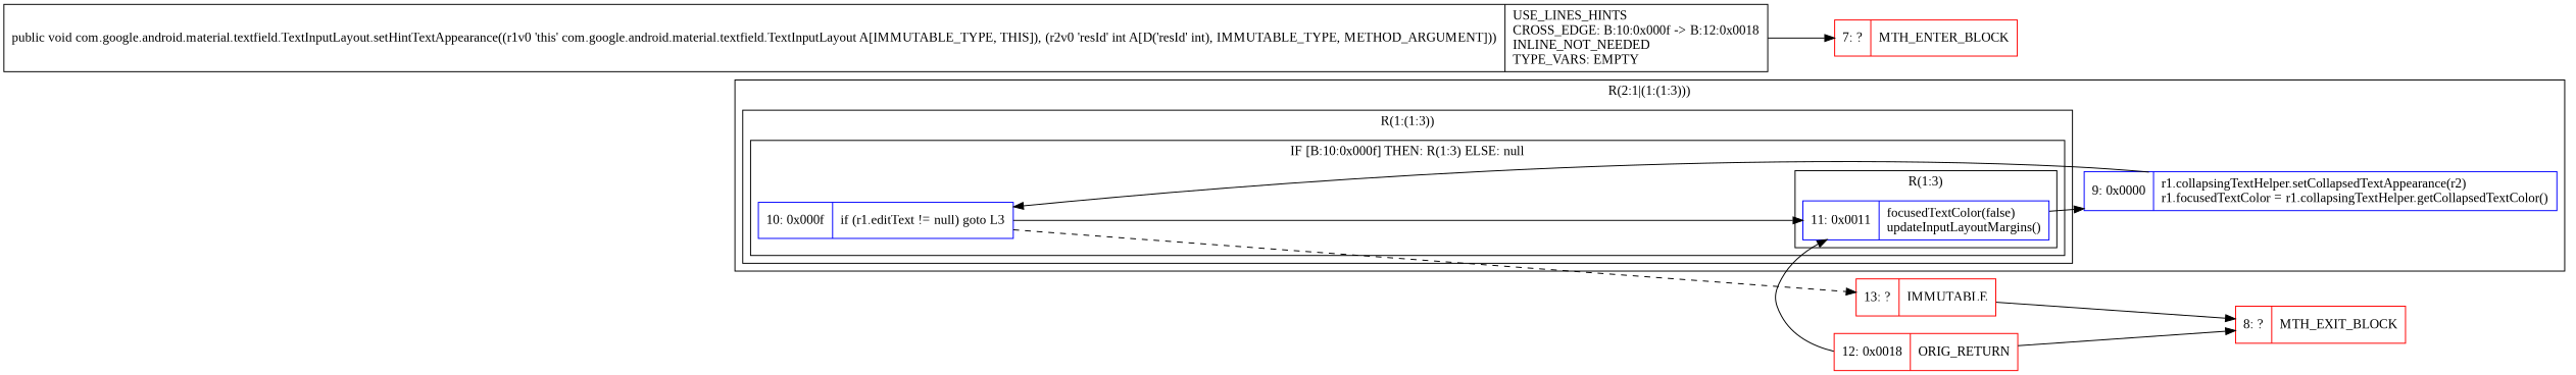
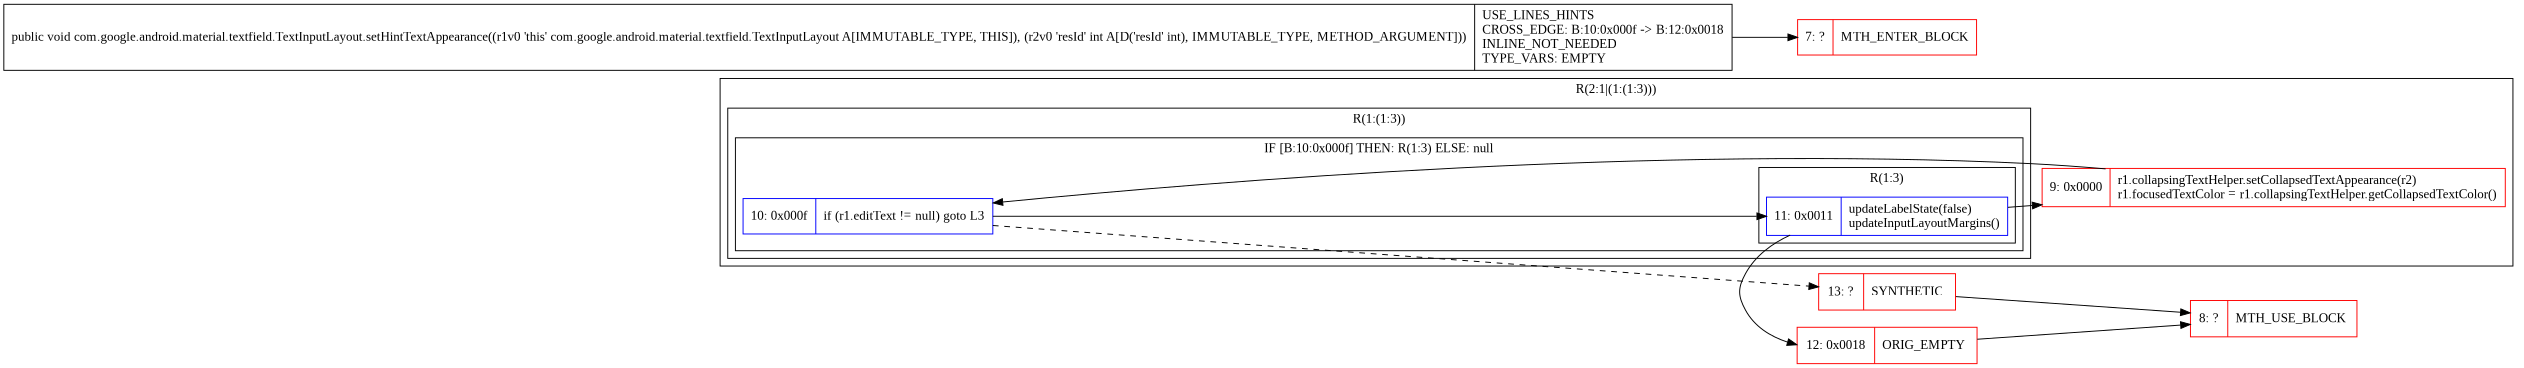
  digraph {
    fontname="Liberation Serif"
    rankdir=LR
    node [color=red fontname="Liberation Serif" shape=record]
    edge [fontname="Liberation Serif"]
-   n1 [color=blue label="{11\:\ 0x0011|focusedTextColor(false)\lupdateInputLayoutMargins()\l}"]
+   n1 [color=blue label="{11\:\ 0x0011|updateLabelState(false)\lupdateInputLayoutMargins()\l}"]
    n2 [color=blue label="{10\:\ 0x000f|if (r1.editText != null) goto L3\l}"]
-   n3 [color=blue label="{9\:\ 0x0000|r1.collapsingTextHelper.setCollapsedTextAppearance(r2)\lr1.focusedTextColor = r1.collapsingTextHelper.getCollapsedTextColor()\l}"]
-   n4 [label="{12\:\ 0x0018|ORIG_RETURN\l}"]
-   n5 [label="{13\:\ ?|IMMUTABLE\l}"]
-   n6 [label="{8\:\ ?|MTH_EXIT_BLOCK\l}"]
+   n3 [label="{9\:\ 0x0000|r1.collapsingTextHelper.setCollapsedTextAppearance(r2)\lr1.focusedTextColor = r1.collapsingTextHelper.getCollapsedTextColor()\l}"]
+   n4 [label="{12\:\ 0x0018|ORIG_EMPTY\l}"]
+   n5 [label="{13\:\ ?|SYNTHETIC\l}"]
+   n6 [label="{8\:\ ?|MTH_USE_BLOCK\l}"]
    n7 [label="{7\:\ ?|MTH_ENTER_BLOCK\l}"]
    n8 [label="{public void com.google.android.material.textfield.TextInputLayout.setHintTextAppearance((r1v0 'this' com.google.android.material.textfield.TextInputLayout A[IMMUTABLE_TYPE, THIS]), (r2v0 'resId' int A[D('resId' int), IMMUTABLE_TYPE, METHOD_ARGUMENT]))  | USE_LINES_HINTS\lCROSS_EDGE: B:10:0x000f \-\> B:12:0x0018\lINLINE_NOT_NEEDED\lTYPE_VARS: EMPTY\l}" color=""]
    subgraph cluster_1 {
      label="R(2:1|(1:(1:3)))"
      n3
      subgraph cluster_2 {
        label="R(1:(1:3))"
        subgraph cluster_3 {
          label="IF [B:10:0x000f] THEN: R(1:3) ELSE: null"
          n2
          subgraph cluster_4 {
            label="R(1:3)"
            n1
          }
        }
      }
    }
    n1 -> n3
-   n4 -> n1
+   n1 -> n4
    n2 -> n1
    n2 -> n5 [style=dashed]
    n3 -> n2
    n4 -> n6
    n5 -> n6
    n8 -> n7
  }
